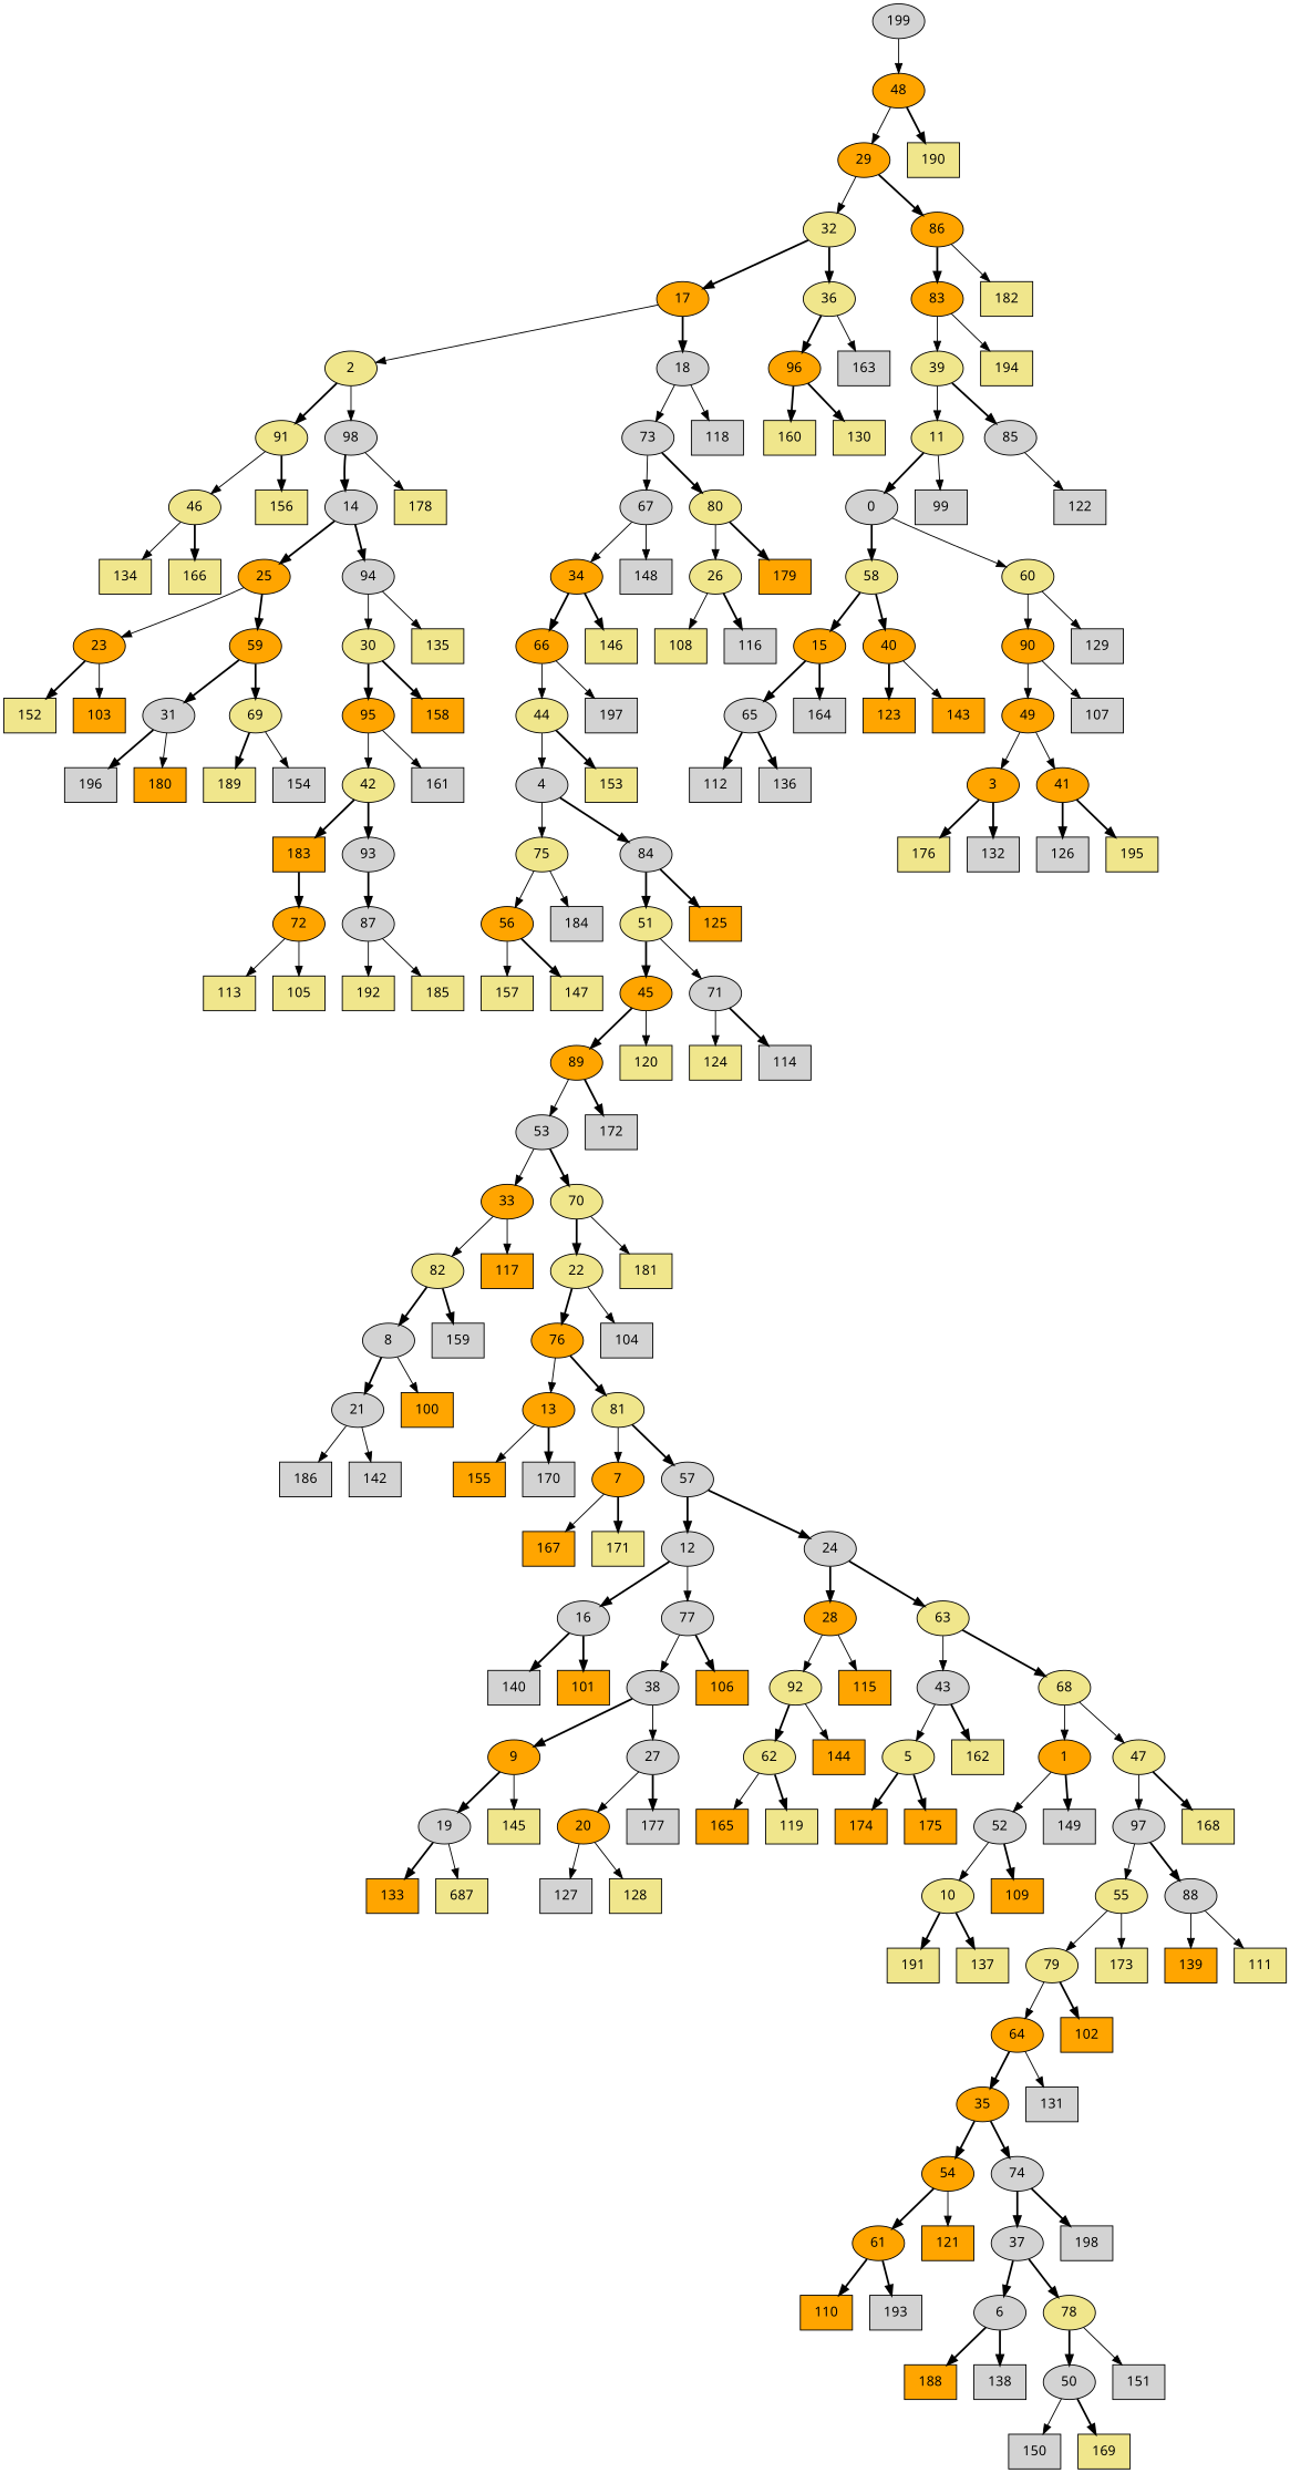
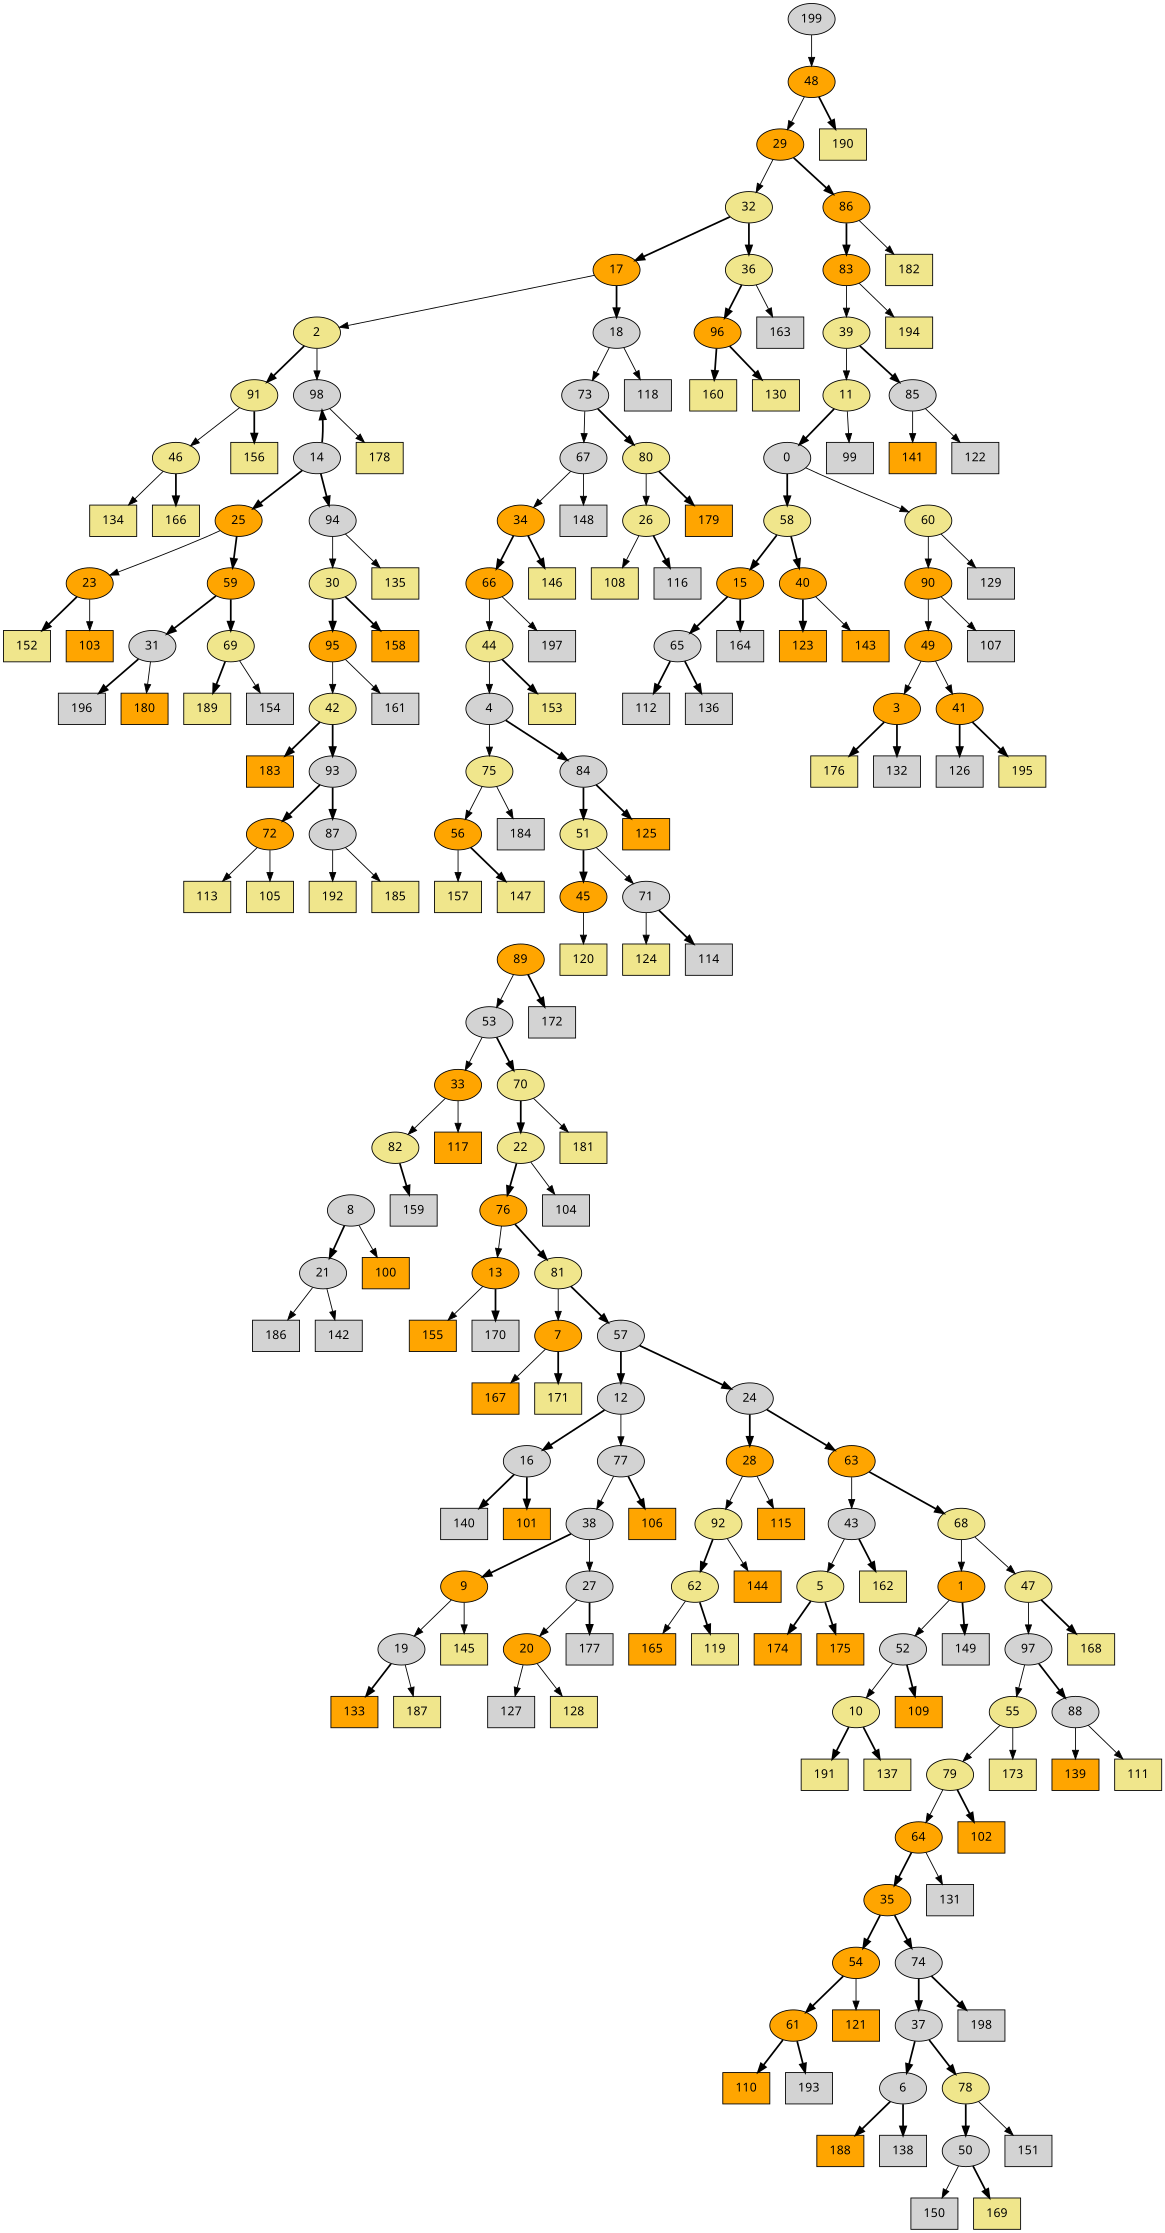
  digraph {
    fontname="Noto Sans"
    node [fillcolor=lightgrey fontname="Noto Sans" style=filled]
    edge [fontname="Noto Sans" style=bold]
    n1 [label=0]
    n2 [fillcolor=khaki label=58]
    n3 [fillcolor=khaki label=60]
    n4 [fillcolor=orange label=15]
    n5 [fillcolor=orange label=40]
    n6 [fillcolor=orange label=90]
    n7 [label=129 shape=box]
    n8 [fillcolor=orange label=1]
    n9 [label=52]
    n10 [label=149 shape=box]
    n11 [fillcolor=khaki label=10]
    n12 [fillcolor=orange label=109 shape=box]
    n13 [fillcolor=khaki label=2]
    n14 [fillcolor=khaki label=91]
    n15 [label=98]
    n16 [fillcolor=khaki label=46]
    n17 [fillcolor=khaki label=156 shape=box]
    n18 [label=14]
    n19 [fillcolor=khaki label=178 shape=box]
    n20 [fillcolor=orange label=3]
    n21 [fillcolor=khaki label=176 shape=box]
    n22 [label=132 shape=box]
    n23 [label=4]
    n24 [fillcolor=khaki label=75]
    n25 [label=84]
    n26 [fillcolor=orange label=56]
    n27 [label=184 shape=box]
    n28 [fillcolor=khaki label=51]
    n29 [fillcolor=orange label=125 shape=box]
    n30 [fillcolor=khaki label=5]
    n31 [fillcolor=orange label=174 shape=box]
    n32 [fillcolor=orange label=175 shape=box]
    n33 [label=6]
    n34 [fillcolor=orange label=188 shape=box]
    n35 [label=138 shape=box]
    n36 [fillcolor=orange label=7]
    n37 [fillcolor=orange label=167 shape=box]
    n38 [fillcolor=khaki label=171 shape=box]
    n39 [label=8]
    n40 [label=21]
    n41 [fillcolor=orange label=100 shape=box]
    n42 [label=186 shape=box]
    n43 [label=142 shape=box]
    n44 [fillcolor=orange label=9]
    n45 [label=19]
    n46 [fillcolor=khaki label=145 shape=box]
    n47 [fillcolor=orange label=133 shape=box]
-   n48 [fillcolor=khaki label=687 shape=box]
+   n48 [fillcolor=khaki label=187 shape=box]
    n49 [fillcolor=khaki label=191 shape=box]
    n50 [fillcolor=khaki label=137 shape=box]
    n51 [fillcolor=khaki label=11]
    n52 [label=99 shape=box]
    n53 [label=12]
    n54 [label=16]
    n55 [label=77]
    n56 [label=140 shape=box]
    n57 [fillcolor=orange label=101 shape=box]
    n58 [label=38]
    n59 [fillcolor=orange label=106 shape=box]
    n60 [fillcolor=orange label=13]
    n61 [fillcolor=orange label=155 shape=box]
    n62 [label=170 shape=box]
    n63 [fillcolor=orange label=25]
    n64 [label=94]
    n65 [fillcolor=orange label=23]
    n66 [fillcolor=orange label=59]
    n67 [fillcolor=khaki label=30]
    n68 [fillcolor=khaki label=135 shape=box]
    n69 [label=65]
    n70 [label=164 shape=box]
    n71 [label=112 shape=box]
    n72 [label=136 shape=box]
    n73 [fillcolor=orange label=17]
    n74 [label=18]
    n75 [label=73]
    n76 [label=118 shape=box]
    n77 [label=67]
    n78 [fillcolor=khaki label=80]
    n79 [fillcolor=orange label=20]
    n80 [label=127 shape=box]
    n81 [fillcolor=khaki label=128 shape=box]
    n82 [fillcolor=khaki label=22]
    n83 [fillcolor=orange label=76]
    n84 [label=104 shape=box]
    n85 [fillcolor=khaki label=81]
    n86 [fillcolor=khaki label=152 shape=box]
    n87 [fillcolor=orange label=103 shape=box]
    n88 [label=24]
    n89 [fillcolor=orange label=28]
-   n90 [fillcolor=khaki label=63]
+   n90 [fillcolor=orange label=63]
    n91 [fillcolor=khaki label=92]
    n92 [fillcolor=orange label=115 shape=box]
    n93 [label=43]
    n94 [fillcolor=khaki label=68]
    n95 [label=31]
    n96 [fillcolor=khaki label=69]
    n97 [fillcolor=khaki label=26]
    n98 [fillcolor=khaki label=108 shape=box]
    n99 [label=116 shape=box]
    n100 [label=27]
    n101 [label=177 shape=box]
    n102 [fillcolor=khaki label=62]
    n103 [fillcolor=orange label=144 shape=box]
    n104 [fillcolor=orange label=29]
    n105 [fillcolor=khaki label=32]
    n106 [fillcolor=orange label=86]
    n107 [fillcolor=khaki label=36]
    n108 [fillcolor=orange label=83]
    n109 [fillcolor=khaki label=182 shape=box]
    n110 [fillcolor=orange label=95]
    n111 [fillcolor=orange label=158 shape=box]
    n112 [fillcolor=khaki label=42]
    n113 [label=161 shape=box]
    n114 [label=196 shape=box]
    n115 [fillcolor=orange label=180 shape=box]
    n116 [fillcolor=orange label=96]
    n117 [label=163 shape=box]
    n118 [fillcolor=orange label=33]
    n119 [fillcolor=khaki label=82]
    n120 [fillcolor=orange label=117 shape=box]
    n121 [label=159 shape=box]
    n122 [fillcolor=orange label=34]
    n123 [fillcolor=orange label=66]
    n124 [fillcolor=khaki label=146 shape=box]
    n125 [fillcolor=khaki label=44]
    n126 [label=197 shape=box]
    n127 [fillcolor=orange label=35]
    n128 [fillcolor=orange label=54]
    n129 [label=74]
    n130 [fillcolor=orange label=61]
    n131 [fillcolor=orange label=121 shape=box]
    n132 [label=37]
    n133 [label=198 shape=box]
    n134 [fillcolor=khaki label=160 shape=box]
    n135 [fillcolor=khaki label=130 shape=box]
    n136 [fillcolor=khaki label=78]
    n137 [label=50]
    n138 [label=151 shape=box]
    n139 [fillcolor=khaki label=39]
    n140 [label=85]
+   n141 [fillcolor=orange label=141 shape=box]
    n142 [label=122 shape=box]
    n143 [fillcolor=orange label=123 shape=box]
    n144 [fillcolor=orange label=143 shape=box]
    n145 [fillcolor=orange label=41]
    n146 [label=126 shape=box]
    n147 [fillcolor=khaki label=195 shape=box]
    n148 [label=93]
    n149 [fillcolor=orange label=183 shape=box]
    n150 [fillcolor=orange label=72]
    n151 [label=87]
    n152 [fillcolor=khaki label=162 shape=box]
    n153 [fillcolor=khaki label=153 shape=box]
    n154 [fillcolor=orange label=45]
    n155 [fillcolor=orange label=89]
    n156 [fillcolor=khaki label=120 shape=box]
    n157 [label=53]
    n158 [label=172 shape=box]
    n159 [fillcolor=khaki label=134 shape=box]
    n160 [fillcolor=khaki label=166 shape=box]
    n161 [fillcolor=khaki label=47]
    n162 [label=97]
    n163 [fillcolor=khaki label=168 shape=box]
    n164 [fillcolor=khaki label=55]
    n165 [label=88]
    n166 [fillcolor=orange label=48]
    n167 [fillcolor=khaki label=190 shape=box]
    n168 [fillcolor=orange label=49]
    n169 [label=150 shape=box]
    n170 [fillcolor=khaki label=169 shape=box]
    n171 [label=71]
    n172 [fillcolor=khaki label=124 shape=box]
    n173 [label=114 shape=box]
    n174 [fillcolor=khaki label=70]
    n175 [fillcolor=khaki label=181 shape=box]
    n176 [fillcolor=orange label=110 shape=box]
    n177 [label=193 shape=box]
    n178 [fillcolor=khaki label=79]
    n179 [fillcolor=khaki label=173 shape=box]
    n180 [fillcolor=orange label=64]
    n181 [fillcolor=orange label=102 shape=box]
    n182 [fillcolor=khaki label=157 shape=box]
    n183 [fillcolor=khaki label=147 shape=box]
    n184 [label=57]
    n185 [fillcolor=khaki label=189 shape=box]
    n186 [label=154 shape=box]
    n187 [label=107 shape=box]
    n188 [fillcolor=orange label=165 shape=box]
    n189 [fillcolor=khaki label=119 shape=box]
    n190 [label=131 shape=box]
    n191 [label=148 shape=box]
    n192 [fillcolor=khaki label=113 shape=box]
    n193 [fillcolor=khaki label=105 shape=box]
    n194 [fillcolor=orange label=179 shape=box]
    n195 [fillcolor=khaki label=194 shape=box]
    n196 [fillcolor=khaki label=192 shape=box]
    n197 [fillcolor=khaki label=185 shape=box]
    n198 [fillcolor=orange label=139 shape=box]
    n199 [fillcolor=khaki label=111 shape=box]
    n200 [label=199]
    n1 -> n2
    n1 -> n3 [style=solid]
    n2 -> n4
    n2 -> n5
    n3 -> n6 [style=solid]
    n3 -> n7 [style=solid]
    n4 -> n69
    n4 -> n70
    n5 -> n143
    n5 -> n144 [style=solid]
    n6 -> n168 [style=solid]
    n6 -> n187 [style=solid]
    n8 -> n9 [style=solid]
    n8 -> n10
    n9 -> n11 [style=solid]
    n9 -> n12
    n11 -> n49
    n11 -> n50
    n13 -> n14
    n13 -> n15 [style=solid]
    n14 -> n16 [style=solid]
    n14 -> n17
-   n15 -> n18
+   n18 -> n15
    n15 -> n19 [style=solid]
    n16 -> n159 [style=solid]
    n16 -> n160
    n18 -> n63
    n18 -> n64
    n20 -> n21
    n20 -> n22
    n23 -> n24 [style=solid]
    n23 -> n25
    n24 -> n26 [style=solid]
    n24 -> n27 [style=solid]
    n25 -> n28
    n25 -> n29
    n26 -> n182 [style=solid]
    n26 -> n183
    n28 -> n154
    n28 -> n171 [style=solid]
    n30 -> n31
    n30 -> n32
    n33 -> n34
    n33 -> n35
    n36 -> n37 [style=solid]
    n36 -> n38
    n39 -> n40
    n39 -> n41 [style=solid]
    n40 -> n42 [style=solid]
    n40 -> n43 [style=solid]
-   n44 -> n45
+   n44 -> n45 [style=solid]
    n44 -> n46 [style=solid]
    n45 -> n47
    n45 -> n48 [style=solid]
    n51 -> n1
    n51 -> n52 [style=solid]
    n53 -> n54
    n53 -> n55 [style=solid]
    n54 -> n56
    n54 -> n57
    n55 -> n58 [style=solid]
    n55 -> n59
    n58 -> n44
    n58 -> n100 [style=solid]
    n60 -> n61 [style=solid]
    n60 -> n62
    n63 -> n65 [style=solid]
    n63 -> n66
    n64 -> n67 [style=solid]
    n64 -> n68 [style=solid]
    n65 -> n86
    n65 -> n87 [style=solid]
    n66 -> n95
    n66 -> n96
    n67 -> n110
    n67 -> n111
    n69 -> n71
    n69 -> n72
    n73 -> n13 [style=solid]
    n73 -> n74
    n74 -> n75 [style=solid]
    n74 -> n76 [style=solid]
    n75 -> n77 [style=solid]
    n75 -> n78
    n77 -> n122 [style=solid]
    n77 -> n191 [style=solid]
    n78 -> n97 [style=solid]
    n78 -> n194
    n79 -> n80 [style=solid]
    n79 -> n81 [style=solid]
    n82 -> n83
    n82 -> n84 [style=solid]
    n83 -> n60 [style=solid]
    n83 -> n85
    n85 -> n36 [style=solid]
    n85 -> n184
    n88 -> n89
    n88 -> n90
    n89 -> n91 [style=solid]
    n89 -> n92 [style=solid]
    n90 -> n93 [style=solid]
    n90 -> n94
    n91 -> n102
    n91 -> n103 [style=solid]
    n93 -> n30 [style=solid]
    n93 -> n152
    n94 -> n8 [style=solid]
    n94 -> n161 [style=solid]
    n95 -> n114
    n95 -> n115 [style=solid]
    n96 -> n185
    n96 -> n186 [style=solid]
    n97 -> n98 [style=solid]
    n97 -> n99
    n100 -> n79 [style=solid]
    n100 -> n101
    n102 -> n188 [style=solid]
    n102 -> n189
    n104 -> n105 [style=solid]
    n104 -> n106
    n105 -> n73
    n105 -> n107
    n106 -> n108
    n106 -> n109 [style=solid]
    n107 -> n116
    n107 -> n117 [style=solid]
    n108 -> n139 [style=solid]
    n108 -> n195 [style=solid]
    n110 -> n112 [style=solid]
    n110 -> n113 [style=solid]
    n112 -> n148
    n112 -> n149
    n116 -> n134
    n116 -> n135
    n118 -> n119 [style=solid]
    n118 -> n120 [style=solid]
-   n119 -> n39
    n119 -> n121
    n122 -> n123
    n122 -> n124
    n123 -> n125 [style=solid]
    n123 -> n126 [style=solid]
    n125 -> n23 [style=solid]
    n125 -> n153
    n127 -> n128
    n127 -> n129
    n128 -> n130
    n128 -> n131 [style=solid]
    n129 -> n132
    n129 -> n133
    n130 -> n176
    n130 -> n177
    n132 -> n33
    n132 -> n136
    n136 -> n137
    n136 -> n138 [style=solid]
    n137 -> n169 [style=solid]
    n137 -> n170
    n139 -> n51 [style=solid]
    n139 -> n140
+   n140 -> n141 [style=solid]
    n140 -> n142 [style=solid]
    n145 -> n146
    n145 -> n147
-   n149 -> n150
+   n148 -> n150
    n148 -> n151
    n150 -> n192 [style=solid]
    n150 -> n193 [style=solid]
    n151 -> n196 [style=solid]
    n151 -> n197 [style=solid]
-   n154 -> n155
    n154 -> n156 [style=solid]
    n155 -> n157 [style=solid]
    n155 -> n158
    n157 -> n118 [style=solid]
    n157 -> n174
    n161 -> n162 [style=solid]
    n161 -> n163
    n162 -> n164 [style=solid]
    n162 -> n165
    n164 -> n178 [style=solid]
    n164 -> n179 [style=solid]
    n165 -> n198 [style=solid]
    n165 -> n199 [style=solid]
    n166 -> n104 [style=solid]
    n166 -> n167
    n168 -> n20 [style=solid]
    n168 -> n145 [style=solid]
    n171 -> n172 [style=solid]
    n171 -> n173
    n174 -> n82
    n174 -> n175 [style=solid]
    n178 -> n180 [style=solid]
    n178 -> n181
    n180 -> n127
    n180 -> n190 [style=solid]
    n184 -> n53
    n184 -> n88
    n200 -> n166 [style=solid]
  }
